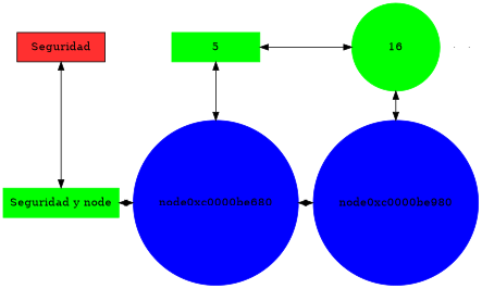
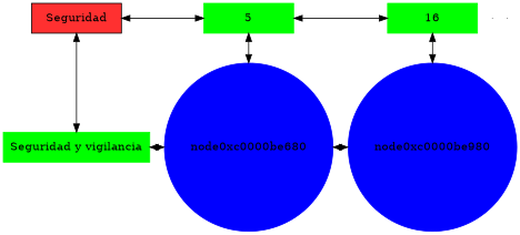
  digraph {
    node [shape=box style=filled]
    edge [dir=both]
    n1 [fillcolor=firebrick1 group=1 label=Seguridad width=1.5]
    n2 [color=green group=5 label=5 width=1.5]
-   n3 [color=green group=16 label=16 shape=circle width=1.5]
-   n4 [color=green group=1 label="Seguridad y node" width=1.5]
+   n3 [color=green group=16 label=16 width=1.5]
+   n4 [color=green group=1 label="Seguridad y vigilancia" width=1.5]
    node0xc0000be680 [color=blue group=5 shape=circle width=0.5]
    node0xc0000be980 [color=blue group=16 shape=circle width=0.5]
    e0 [shape=point width=0 style=""]
    e1 [shape=point width=0 style=""]
    subgraph sub_1 {
      rank=same
      n1
      n2
    }
    subgraph sub_2 {
      rank=same
      n2
      n3
    }
    subgraph sub_3 {
      rank=same
      n4
      node0xc0000be680
    }
    subgraph sub_4 {
      rank=same
      node0xc0000be680
      node0xc0000be980
    }
+   n1 -> n2
    n1 -> n4
    n2 -> n3
    n2 -> node0xc0000be680
    n3 -> node0xc0000be980
    n4 -> node0xc0000be680
    node0xc0000be680 -> node0xc0000be980
  }
